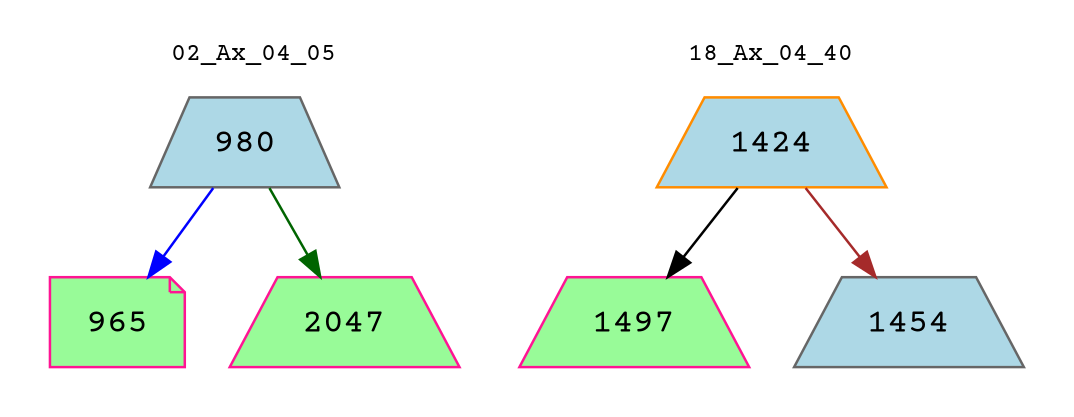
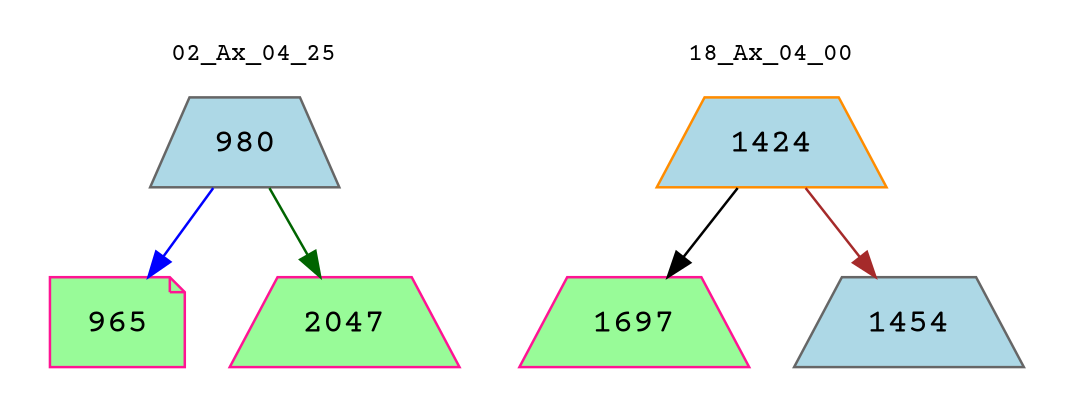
  digraph {
    fontname="Courier Prime"
    node [color=deeppink fillcolor=lightblue fontname="Courier Prime" shape=trapezium style=filled]
    edge [fontname="Courier Prime"]
    n1 [color=gray40 label=980]
    n2 [fillcolor=palegreen label=965 shape=note]
    n3 [fillcolor=palegreen label=2047]
    n4 [color=darkorange label=1424]
-   n5 [fillcolor=palegreen label=1497]
+   n5 [fillcolor=palegreen label=1697]
    n6 [color=gray40 label=1454]
    subgraph cluster_1 {
      color=white
      fontsize=10
-     label="02_Ax_04_05"
+     label="02_Ax_04_25"
      n1
      n2
      n3
    }
    subgraph cluster_2 {
      color=white
      fontsize=10
-     label="18_Ax_04_40"
+     label="18_Ax_04_00"
      n4
      n5
      n6
    }
    n1 -> n2 [color=blue]
    n1 -> n3 [color=darkgreen]
    n4 -> n5 [color=black]
    n4 -> n6 [color=brown]
  }
